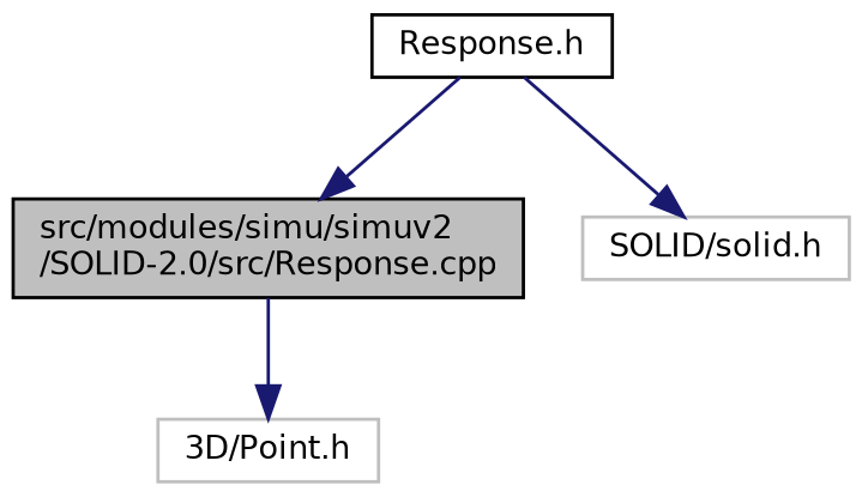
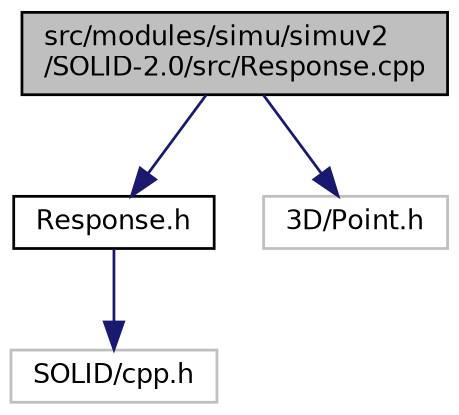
  digraph {
    node [color=black fillcolor=white fontname=Helvetica fontsize=10 shape=record style=filled]
    edge [color=midnightblue fontname=Helvetica fontsize=10 labelfontname=Helvetica labelfontsize=10 style=solid]
    n1 [fillcolor=grey75 fontcolor=black height=0.2 label="src/modules/simu/simuv2\l/SOLID-2.0/src/Response.cpp" width=0.4]
    n2 [height=0.2 label="Response.h" width=0.4]
    n3 [color=grey75 height=0.2 label="3D/Point.h" width=0.4]
-   n4 [color=grey75 height=0.2 label="SOLID/solid.h" width=0.4]
-   n2 -> n1
+   n4 [color=grey75 height=0.2 label="SOLID/cpp.h" width=0.4]
+   n1 -> n2
    n1 -> n3
    n2 -> n4
  }
